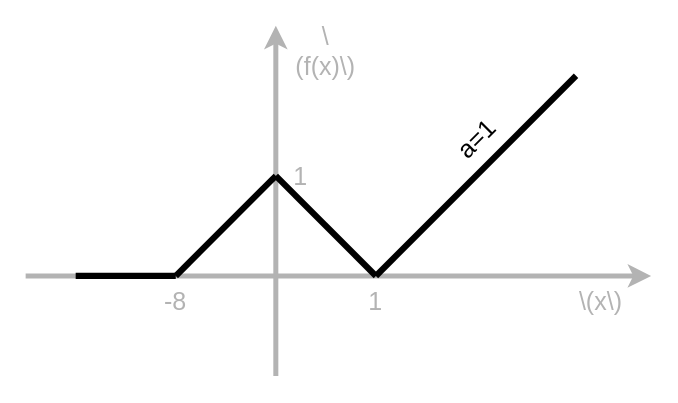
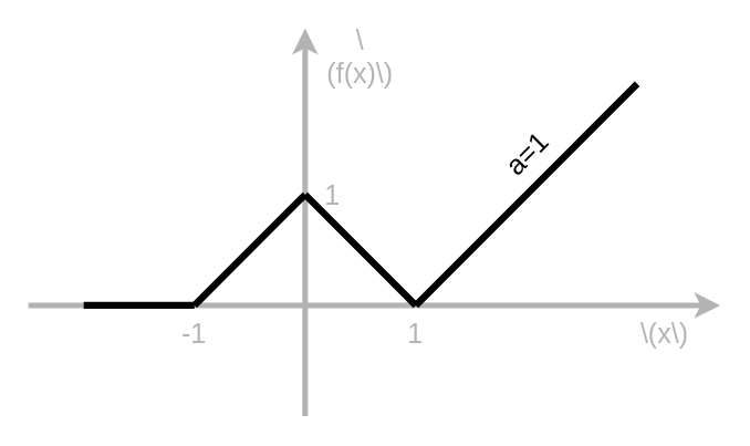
  <mxCell id="0" />
  <mxCell id="1" parent="0" />
  <mxCell id="2" value="" style="endArrow=classic;html=1;fontFamily=Comic Sans MS;fontSize=30;fontColor=#003366;strokeWidth=4;strokeColor=#B3B3B3;" edge="1" parent="1"><mxGeometry x="260" y="260" width="50" height="50" as="geometry"><mxPoint x="220" y="300" as="sourcePoint" /><mxPoint x="220" y="20" as="targetPoint" /></mxGeometry></mxCell>
  <mxCell id="3" value="" style="endArrow=classic;html=1;fontFamily=Comic Sans MS;fontSize=30;fontColor=#003366;strokeWidth=4;strokeColor=#B3B3B3;" edge="1" parent="1"><mxGeometry x="260" y="260" width="50" height="50" as="geometry"><mxPoint x="20" y="220" as="sourcePoint" /><mxPoint x="520" y="220" as="targetPoint" /></mxGeometry></mxCell>
  <mxCell id="4" value="\(x\)" style="text;html=1;strokeColor=none;fillColor=none;align=center;verticalAlign=middle;whiteSpace=wrap;rounded=0;fontSize=20;fontColor=#B3B3B3;" vertex="1" parent="1"><mxGeometry x="460" y="220" width="40" height="40" as="geometry" /></mxCell>
  <mxCell id="5" value="\(f(x)\)" style="text;html=1;strokeColor=none;fillColor=none;align=center;verticalAlign=middle;whiteSpace=wrap;rounded=0;fontSize=20;fontColor=#B3B3B3;" vertex="1" parent="1"><mxGeometry x="240" y="20" width="40" height="40" as="geometry" /></mxCell>
  <mxCell id="6" value="" style="endArrow=none;html=1;strokeWidth=5;" edge="1" parent="1"><mxGeometry width="50" height="50" relative="1" as="geometry"><mxPoint x="60" y="220" as="sourcePoint" /><mxPoint x="140" y="220" as="targetPoint" /></mxGeometry></mxCell>
  <mxCell id="7" value="" style="endArrow=none;html=1;strokeWidth=5;" edge="1" parent="1"><mxGeometry width="50" height="50" relative="1" as="geometry"><mxPoint x="140" y="220" as="sourcePoint" /><mxPoint x="220" y="140" as="targetPoint" /></mxGeometry></mxCell>
  <mxCell id="8" value="" style="endArrow=none;html=1;strokeWidth=5;" edge="1" parent="1"><mxGeometry width="50" height="50" relative="1" as="geometry"><mxPoint x="300" y="220" as="sourcePoint" /><mxPoint x="220" y="140" as="targetPoint" /></mxGeometry></mxCell>
  <mxCell id="9" value="" style="endArrow=none;html=1;strokeWidth=5;" edge="1" parent="1"><mxGeometry width="50" height="50" relative="1" as="geometry"><mxPoint x="300" y="220" as="sourcePoint" /><mxPoint x="460" y="60" as="targetPoint" /></mxGeometry></mxCell>
  <mxCell id="10" value="1" style="text;html=1;strokeColor=none;fillColor=none;align=center;verticalAlign=middle;whiteSpace=wrap;rounded=0;fontSize=20;fontColor=#B3B3B3;" vertex="1" parent="1"><mxGeometry x="220" y="120" width="40" height="40" as="geometry" /></mxCell>
- <mxCell id="11" value="-8" style="text;html=1;strokeColor=none;fillColor=none;align=center;verticalAlign=middle;whiteSpace=wrap;rounded=0;fontSize=20;fontColor=#B3B3B3;" vertex="1" parent="1"><mxGeometry x="120" y="220" width="40" height="40" as="geometry" /></mxCell>
+ <mxCell id="11" value="-1" style="text;html=1;strokeColor=none;fillColor=none;align=center;verticalAlign=middle;whiteSpace=wrap;rounded=0;fontSize=20;fontColor=#B3B3B3;" vertex="1" parent="1"><mxGeometry x="120" y="220" width="40" height="40" as="geometry" /></mxCell>
  <mxCell id="12" value="1" style="text;html=1;strokeColor=none;fillColor=none;align=center;verticalAlign=middle;whiteSpace=wrap;rounded=0;fontSize=20;fontColor=#B3B3B3;" vertex="1" parent="1"><mxGeometry x="280" y="220" width="40" height="40" as="geometry" /></mxCell>
  <mxCell id="13" value="a=1" style="text;html=1;strokeColor=none;fillColor=none;align=center;verticalAlign=middle;whiteSpace=wrap;rounded=0;fontSize=20;rotation=-45;" vertex="1" parent="1"><mxGeometry x="360" y="90" width="40" height="40" as="geometry" /></mxCell>
